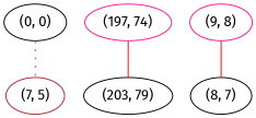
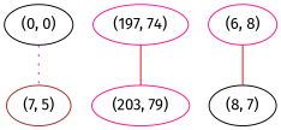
  graph {
    fontname="Fira Sans"
    node [color=deeppink fontname="Fira Sans"]
    edge [color=red fontname="Fira Sans" style=solid weight=1]
    "(0, 0)" [color=black]
    "(7, 5)" [color=brown]
    "(197, 74)"
-   "(203, 79)" [color=black]
+   "(203, 79)"
    "(8, 7)" [color=black]
-   "(6, 8)" [label="(9, 8)"]
+   "(6, 8)"
    "(0, 0)" -- "(7, 5)" [color=purple style=dotted weight=4]
    "(197, 74)" -- "(203, 79)"
    "(6, 8)" -- "(8, 7)"
  }
